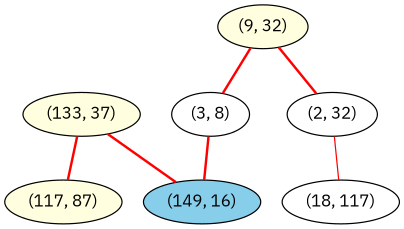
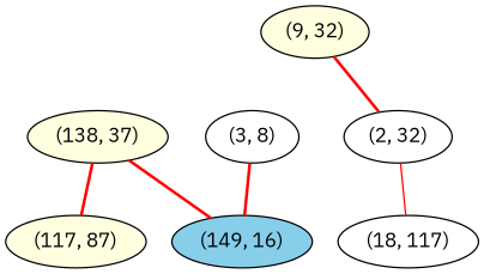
  graph {
    fontname="IBM Plex Sans"
    node [fillcolor=white fontname="IBM Plex Sans" style=filled]
    edge [color=red fontname="IBM Plex Sans" style=bold weight=1]
    "(3, 8)"
    "(9, 32)" [fillcolor=lightyellow]
    "(2, 32)"
    n4 [fillcolor=lightyellow label="(117, 87)"]
-   "(138, 37)" [fillcolor=lightyellow label="(133, 37)"]
+   "(138, 37)" [fillcolor=lightyellow]
    "(149, 16)" [fillcolor=skyblue]
    "(18, 117)"
    "(3, 8)" -- "(149, 16)"
-   "(9, 32)" -- "(3, 8)"
    "(9, 32)" -- "(2, 32)"
    "(2, 32)" -- "(18, 117)" [style=solid]
    "(138, 37)" -- n4
    "(138, 37)" -- "(149, 16)"
  }
